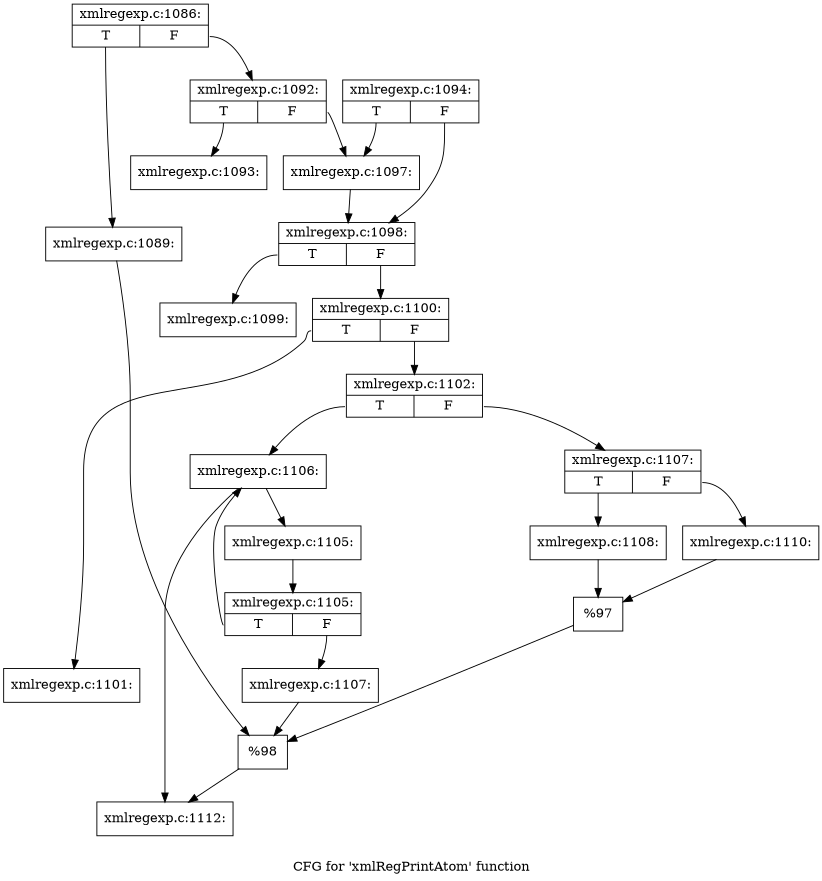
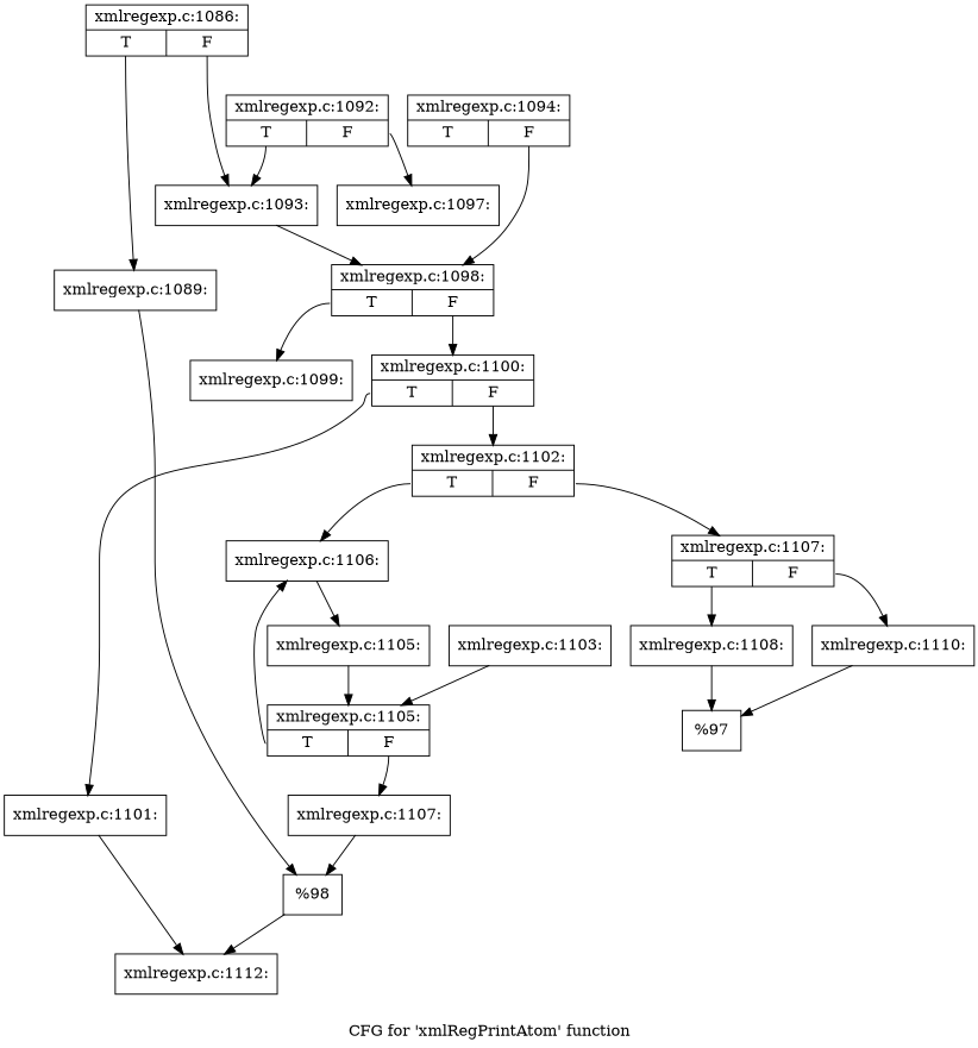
  digraph {
    label="CFG for 'xmlRegPrintAtom' function"
    node [shape=record]
    n1 [label="{xmlregexp.c:1086:|{<s0>T|<s1>F}}"]
    n2 [label="{xmlregexp.c:1089:}"]
    n3 [label="{xmlregexp.c:1092:|{<s0>T|<s1>F}}"]
    n4 [label="{%98}"]
    n5 [label="{xmlregexp.c:1093:}"]
    n6 [label="{xmlregexp.c:1097:}"]
    n7 [label="{xmlregexp.c:1112:}"]
    n8 [label="{xmlregexp.c:1094:|{<s0>T|<s1>F}}"]
    n9 [label="{xmlregexp.c:1098:|{<s0>T|<s1>F}}"]
    n10 [label="{xmlregexp.c:1099:}"]
    n11 [label="{xmlregexp.c:1100:|{<s0>T|<s1>F}}"]
    n12 [label="{xmlregexp.c:1101:}"]
    n13 [label="{xmlregexp.c:1102:|{<s0>T|<s1>F}}"]
    n14 [label="{xmlregexp.c:1107:|{<s0>T|<s1>F}}"]
    n15 [label="{xmlregexp.c:1106:}"]
+   n16 [label="{xmlregexp.c:1103:}"]
    n17 [label="{xmlregexp.c:1105:|{<s0>T|<s1>F}}"]
    n18 [label="{xmlregexp.c:1108:}"]
    n19 [label="{xmlregexp.c:1110:}"]
    n20 [label="{xmlregexp.c:1107:}"]
    n21 [label="{%97}"]
    n22 [label="{xmlregexp.c:1105:}"]
    n1 -> n2 [tailport=s0]
-   n1 -> n3 [tailport=s1]
+   n1 -> n5 [tailport=s1]
    n2 -> n4
    n3 -> n5 [tailport=s0]
    n3 -> n6 [tailport=s1]
    n4 -> n7
-   n6 -> n9
-   n8 -> n6 [tailport=s0]
+   n5 -> n9
    n8 -> n9 [tailport=s1]
    n9 -> n10 [tailport=s0]
    n9 -> n11 [tailport=s1]
    n11 -> n12 [tailport=s0]
    n11 -> n13 [tailport=s1]
-   n15 -> n7
+   n12 -> n7
    n13 -> n14 [tailport=s1]
    n13 -> n15 [tailport=s0]
    n14 -> n18 [tailport=s0]
    n14 -> n19 [tailport=s1]
    n15 -> n22
+   n16 -> n17
    n17 -> n15 [tailport=s0]
    n17 -> n20 [tailport=s1]
    n18 -> n21
    n19 -> n21
    n20 -> n4
-   n21 -> n4
    n22 -> n17
  }
